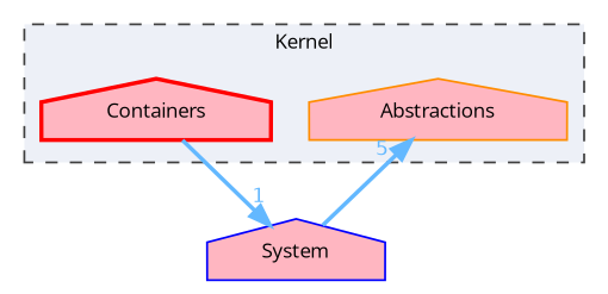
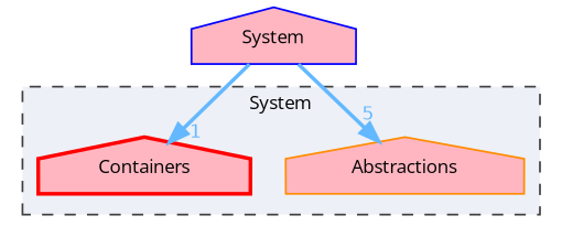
  digraph {
    compound=true
    fontname="Open Sans"
    node [fillcolor=lightpink fontname="Open Sans" fontsize=10 shape=house style=filled]
    edge [color=steelblue1 fontcolor=steelblue1 fontname="Open Sans" fontsize=10 labeldistance=1.5 labelfontname=Helvetica labelfontsize=10 style=bold]
    n1 [color=darkorange height=0.2 label=Abstractions width=0.4]
    n2 [color=red height=0.2 label=Containers style="filled,bold" width=0.4]
    n3 [color=blue height=0.2 label=System width=0.4]
    subgraph cluster_1 {
      bgcolor="#edf0f7"
      fontsize=10
-     label=Kernel
+     label=System
      pencolor=grey25
      style="filled,dashed"
      n1
      n2
    }
-   n2 -> n3 [headlabel=1]
+   n3 -> n2 [headlabel=1]
    n3 -> n1 [headlabel=5]
  }
